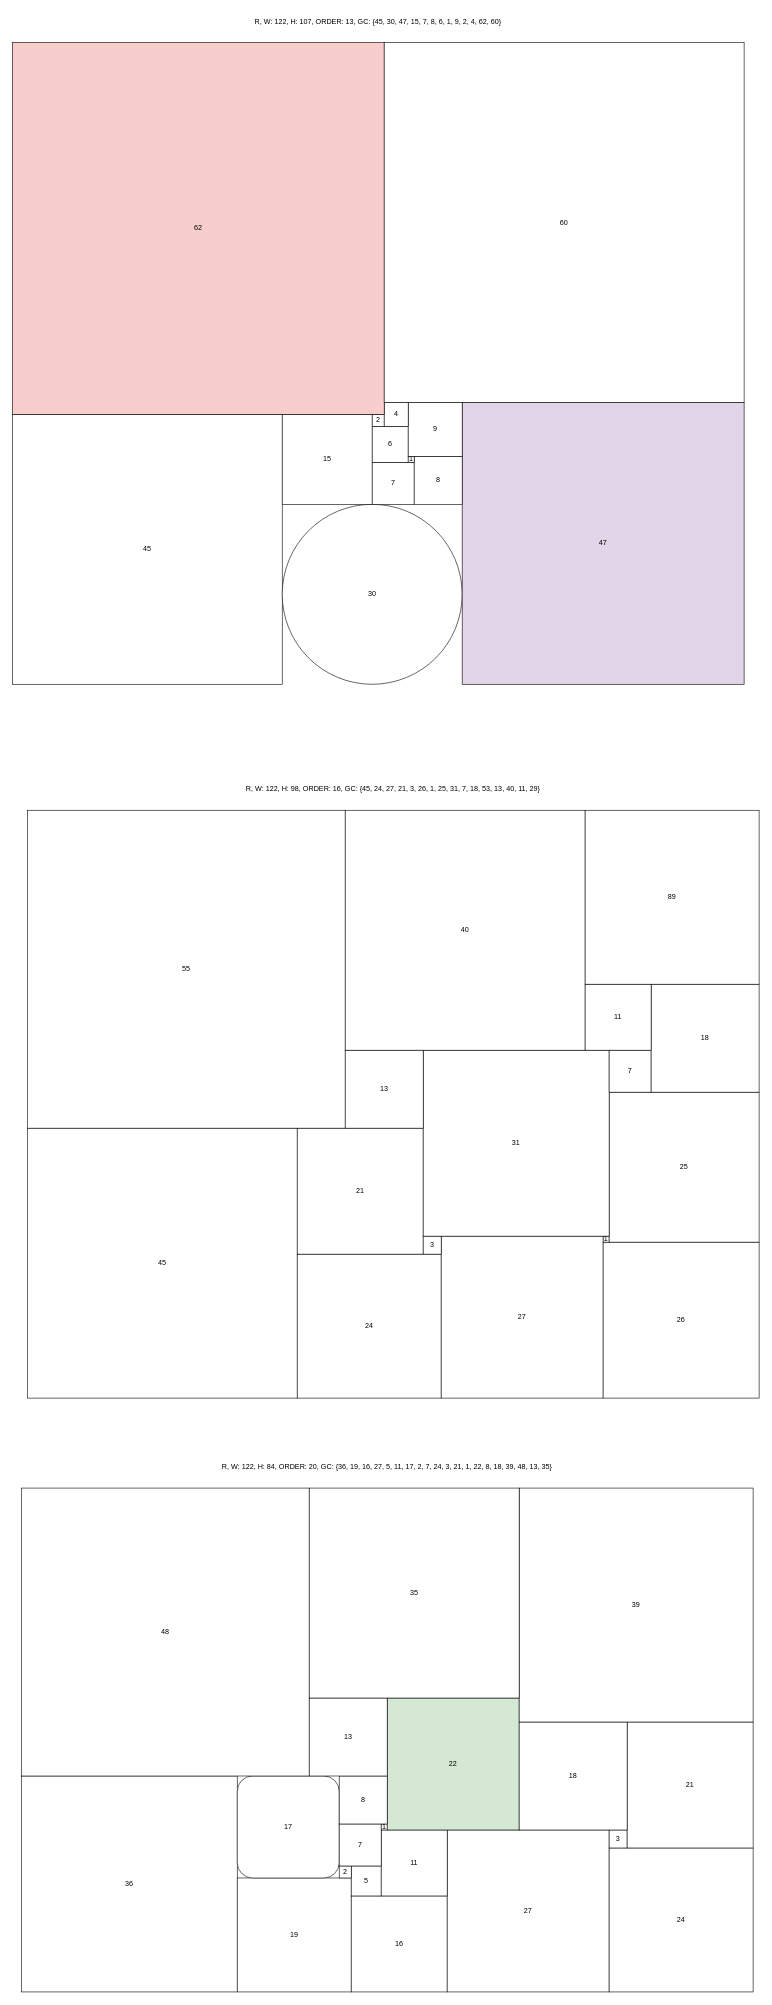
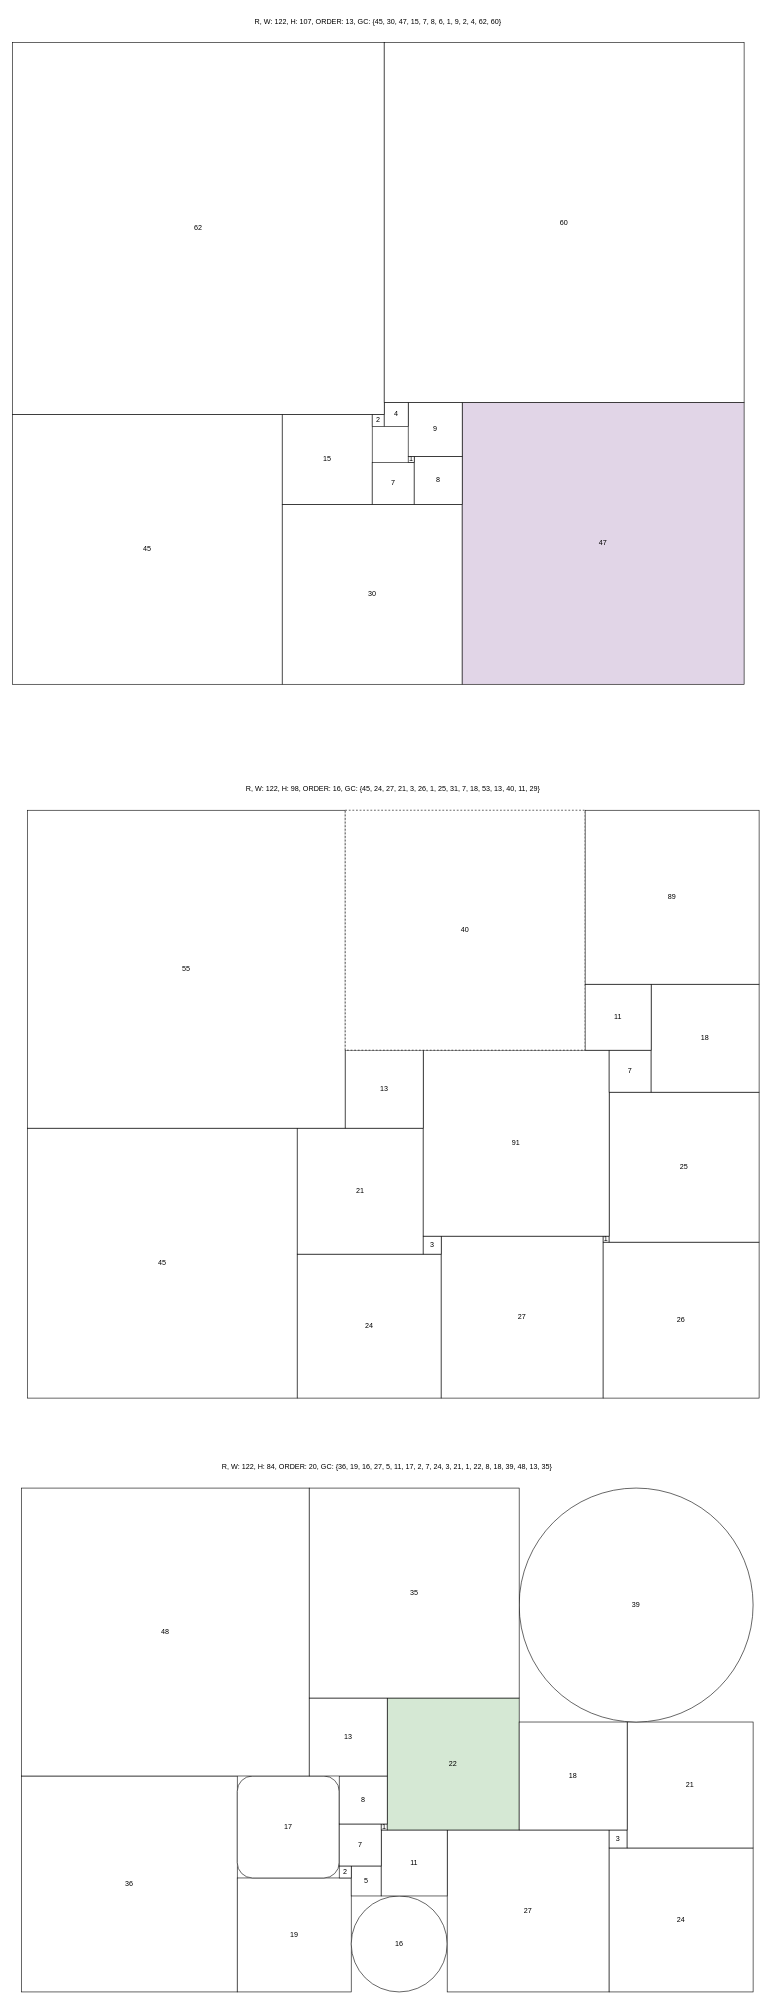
  <mxCell id="0" />
  <mxCell id="1" parent="0" />
  <mxCell id="2" value="R, W: 122, H: 107, ORDER: 13, GC: {45, 30, 47, 15, 7, 8, 6, 1, 9, 2, 4, 62, 60} " style="text;html=1;strokeColor=none;fillColor=none;align=center;verticalAlign=middle;whiteSpace=wrap;rounded=0;" parent="1" vertex="1"><mxGeometry x="20" width="1220" height="30" as="geometry" y="20" /></mxCell>
  <mxCell id="3" value="R, W: 122, H: 98, ORDER: 16, GC: {45, 24, 27, 21, 3, 26, 1, 25, 31, 7, 18, 53, 13, 40, 11, 29} " style="text;html=1;strokeColor=none;fillColor=none;align=center;verticalAlign=middle;whiteSpace=wrap;rounded=0;flipV=1;" parent="1" vertex="1"><mxGeometry x="45" y="1300" width="1220" height="30" as="geometry" /></mxCell>
  <mxCell id="4" value="R, W: 122, H: 84, ORDER: 20, GC: {36, 19, 16, 27, 5, 11, 17, 2, 7, 24, 3, 21, 1, 22, 8, 18, 39, 48, 13, 35} " style="text;html=1;strokeColor=none;fillColor=none;align=center;verticalAlign=middle;whiteSpace=wrap;rounded=0;flipV=1;" parent="1" vertex="1"><mxGeometry x="35" y="2430" width="1220" height="30" as="geometry" /></mxCell>
  <mxCell id="5" value="" style="group;flipV=1;" vertex="1" connectable="0" parent="1"><mxGeometry x="20" y="70" width="1220" height="1070" as="geometry" /></mxCell>
  <mxCell id="6" value="45" style="rounded=0;whiteSpace=wrap;html=1;" parent="5" vertex="1"><mxGeometry y="620" width="450" height="450" as="geometry" /></mxCell>
- <mxCell id="7" value="30" style="ellipse;whiteSpace=wrap;html=1;" parent="5" vertex="1"><mxGeometry x="450" y="770" width="300" height="300" as="geometry" /></mxCell>
+ <mxCell id="7" value="30" style="rounded=0;whiteSpace=wrap;html=1;" parent="5" vertex="1"><mxGeometry x="450" y="770" width="300" height="300" as="geometry" /></mxCell>
  <mxCell id="8" value="47" style="rounded=0;whiteSpace=wrap;html=1;fillColor=#e1d5e7;" parent="5" vertex="1"><mxGeometry x="750" y="600" width="470" height="470" as="geometry" /></mxCell>
  <mxCell id="9" value="15" style="rounded=0;whiteSpace=wrap;html=1;" parent="5" vertex="1"><mxGeometry x="450" y="620" width="150" height="150" as="geometry" /></mxCell>
  <mxCell id="10" value="7" style="rounded=0;whiteSpace=wrap;html=1;" parent="5" vertex="1"><mxGeometry x="600" y="700" width="70" height="70" as="geometry" /></mxCell>
  <mxCell id="11" value="8" style="rounded=0;whiteSpace=wrap;html=1;" parent="5" vertex="1"><mxGeometry x="670" y="690" width="80" height="80" as="geometry" /></mxCell>
- <mxCell id="12" value="6" style="rounded=0;whiteSpace=wrap;html=1;" parent="5" vertex="1"><mxGeometry x="600" y="640" width="60" height="60" as="geometry" /></mxCell>
  <mxCell id="13" value="1" style="rounded=0;whiteSpace=wrap;html=1;" parent="5" vertex="1"><mxGeometry x="660" y="690" width="10" height="10" as="geometry" /></mxCell>
  <mxCell id="14" value="9" style="rounded=0;whiteSpace=wrap;html=1;" parent="5" vertex="1"><mxGeometry x="660" y="600" width="90" height="90" as="geometry" /></mxCell>
  <mxCell id="15" value="2" style="rounded=0;whiteSpace=wrap;html=1;" parent="5" vertex="1"><mxGeometry x="600" y="620" width="20" height="20" as="geometry" /></mxCell>
  <mxCell id="16" value="4" style="rounded=0;whiteSpace=wrap;html=1;" parent="5" vertex="1"><mxGeometry x="620" y="600" width="40" height="40" as="geometry" /></mxCell>
- <mxCell id="17" value="62" style="rounded=0;whiteSpace=wrap;html=1;fillColor=#f8cecc;" parent="5" vertex="1"><mxGeometry width="620" height="620" as="geometry" /></mxCell>
+ <mxCell id="17" value="62" style="rounded=0;whiteSpace=wrap;html=1;" parent="5" vertex="1"><mxGeometry width="620" height="620" as="geometry" /></mxCell>
  <mxCell id="18" value="60" style="rounded=0;whiteSpace=wrap;html=1;" parent="5" vertex="1"><mxGeometry x="620" width="600" height="600" as="geometry" /></mxCell>
  <mxCell id="19" value="" style="group;flipV=1;" vertex="1" connectable="0" parent="1"><mxGeometry x="45" y="1350" width="1220" height="980" as="geometry" /></mxCell>
  <mxCell id="20" value="45" style="rounded=0;whiteSpace=wrap;html=1;" parent="19" vertex="1"><mxGeometry y="530" width="450" height="450" as="geometry" /></mxCell>
  <mxCell id="21" value="24" style="rounded=0;whiteSpace=wrap;html=1;" parent="19" vertex="1"><mxGeometry x="450" y="740" width="240" height="240" as="geometry" /></mxCell>
  <mxCell id="22" value="27" style="rounded=0;whiteSpace=wrap;html=1;" parent="19" vertex="1"><mxGeometry x="690" y="710" width="270" height="270" as="geometry" /></mxCell>
  <mxCell id="23" value="21" style="rounded=0;whiteSpace=wrap;html=1;" parent="19" vertex="1"><mxGeometry x="450" y="530" width="210" height="210" as="geometry" /></mxCell>
  <mxCell id="24" value="3" style="rounded=0;whiteSpace=wrap;html=1;" parent="19" vertex="1"><mxGeometry x="660" y="710" width="30" height="30" as="geometry" /></mxCell>
  <mxCell id="25" value="26" style="rounded=0;whiteSpace=wrap;html=1;" parent="19" vertex="1"><mxGeometry x="960" y="720" width="260" height="260" as="geometry" /></mxCell>
  <mxCell id="26" value="1" style="rounded=0;whiteSpace=wrap;html=1;" parent="19" vertex="1"><mxGeometry x="960" y="710" width="10" height="10" as="geometry" /></mxCell>
  <mxCell id="27" value="25" style="rounded=0;whiteSpace=wrap;html=1;" parent="19" vertex="1"><mxGeometry x="970" y="470" width="250" height="250" as="geometry" /></mxCell>
- <mxCell id="28" value="31" style="rounded=0;whiteSpace=wrap;html=1;" parent="19" vertex="1"><mxGeometry x="660" y="400" width="310" height="310" as="geometry" /></mxCell>
+ <mxCell id="28" value="91" style="rounded=0;whiteSpace=wrap;html=1;" parent="19" vertex="1"><mxGeometry x="660" y="400" width="310" height="310" as="geometry" /></mxCell>
  <mxCell id="29" value="7" style="rounded=0;whiteSpace=wrap;html=1;" parent="19" vertex="1"><mxGeometry x="970" y="400" width="70" height="70" as="geometry" /></mxCell>
  <mxCell id="30" value="18" style="rounded=0;whiteSpace=wrap;html=1;" parent="19" vertex="1"><mxGeometry x="1040" y="290" width="180" height="180" as="geometry" /></mxCell>
  <mxCell id="31" value="55" style="rounded=0;whiteSpace=wrap;html=1;" parent="19" vertex="1"><mxGeometry width="530" height="530" as="geometry" /></mxCell>
  <mxCell id="32" value="13" style="rounded=0;whiteSpace=wrap;html=1;" parent="19" vertex="1"><mxGeometry x="530" y="400" width="130" height="130" as="geometry" /></mxCell>
- <mxCell id="33" value="40" style="rounded=0;whiteSpace=wrap;html=1;" parent="19" vertex="1"><mxGeometry x="530" width="400" height="400" as="geometry" /></mxCell>
+ <mxCell id="33" value="40" style="rounded=0;whiteSpace=wrap;html=1;dashed=1;" parent="19" vertex="1"><mxGeometry x="530" width="400" height="400" as="geometry" /></mxCell>
  <mxCell id="34" value="11" style="rounded=0;whiteSpace=wrap;html=1;" parent="19" vertex="1"><mxGeometry x="930" y="290" width="110" height="110" as="geometry" /></mxCell>
  <mxCell id="35" value="89" style="rounded=0;whiteSpace=wrap;html=1;" parent="19" vertex="1"><mxGeometry x="930" width="290" height="290" as="geometry" /></mxCell>
  <mxCell id="36" value="" style="group;flipV=1;" vertex="1" connectable="0" parent="1"><mxGeometry x="35" y="2480" width="1220" height="840" as="geometry" /></mxCell>
  <mxCell id="37" value="36" style="rounded=0;whiteSpace=wrap;html=1;" parent="36" vertex="1"><mxGeometry y="480" width="360" height="360" as="geometry" /></mxCell>
  <mxCell id="38" value="19" style="rounded=0;whiteSpace=wrap;html=1;" parent="36" vertex="1"><mxGeometry x="360" y="650" width="190" height="190" as="geometry" /></mxCell>
- <mxCell id="39" value="16" style="rounded=0;whiteSpace=wrap;html=1;" parent="36" vertex="1"><mxGeometry x="550" y="680" width="160" height="160" as="geometry" /></mxCell>
+ <mxCell id="39" value="16" style="ellipse;whiteSpace=wrap;html=1;" parent="36" vertex="1"><mxGeometry x="550" y="680" width="160" height="160" as="geometry" /></mxCell>
  <mxCell id="40" value="27" style="rounded=0;whiteSpace=wrap;html=1;" parent="36" vertex="1"><mxGeometry x="710" y="570" width="270" height="270" as="geometry" /></mxCell>
  <mxCell id="41" value="5" style="rounded=0;whiteSpace=wrap;html=1;" parent="36" vertex="1"><mxGeometry x="550" y="630" width="50" height="50" as="geometry" /></mxCell>
  <mxCell id="42" value="11" style="rounded=0;whiteSpace=wrap;html=1;" parent="36" vertex="1"><mxGeometry x="600" y="570" width="110" height="110" as="geometry" /></mxCell>
  <mxCell id="43" value="17" style="whiteSpace=wrap;html=1;rounded=1;" parent="36" vertex="1"><mxGeometry x="360" y="480" width="170" height="170" as="geometry" /></mxCell>
  <mxCell id="44" value="2" style="rounded=0;whiteSpace=wrap;html=1;" parent="36" vertex="1"><mxGeometry x="530" y="630" width="20" height="20" as="geometry" /></mxCell>
  <mxCell id="45" value="7" style="rounded=0;whiteSpace=wrap;html=1;" parent="36" vertex="1"><mxGeometry x="530" y="560" width="70" height="70" as="geometry" /></mxCell>
  <mxCell id="46" value="24" style="rounded=0;whiteSpace=wrap;html=1;" parent="36" vertex="1"><mxGeometry x="980" y="600" width="240" height="240" as="geometry" /></mxCell>
  <mxCell id="47" value="3" style="rounded=0;whiteSpace=wrap;html=1;" parent="36" vertex="1"><mxGeometry x="980" y="570" width="30" height="30" as="geometry" /></mxCell>
  <mxCell id="48" value="21" style="rounded=0;whiteSpace=wrap;html=1;" parent="36" vertex="1"><mxGeometry x="1010" y="390" width="210" height="210" as="geometry" /></mxCell>
  <mxCell id="49" value="1" style="rounded=0;whiteSpace=wrap;html=1;" parent="36" vertex="1"><mxGeometry x="600" y="560" width="10" height="10" as="geometry" /></mxCell>
  <mxCell id="50" value="22" style="rounded=0;whiteSpace=wrap;html=1;fillColor=#d5e8d4;" parent="36" vertex="1"><mxGeometry x="610" y="350" width="220" height="220" as="geometry" /></mxCell>
  <mxCell id="51" value="8" style="rounded=0;whiteSpace=wrap;html=1;" parent="36" vertex="1"><mxGeometry x="530" y="480" width="80" height="80" as="geometry" /></mxCell>
  <mxCell id="52" value="18" style="rounded=0;whiteSpace=wrap;html=1;" parent="36" vertex="1"><mxGeometry x="830" y="390" width="180" height="180" as="geometry" /></mxCell>
- <mxCell id="53" value="39" style="rounded=0;whiteSpace=wrap;html=1;" parent="36" vertex="1"><mxGeometry x="830" width="390" height="390" as="geometry" /></mxCell>
+ <mxCell id="53" value="39" style="ellipse;whiteSpace=wrap;html=1;" parent="36" vertex="1"><mxGeometry x="830" width="390" height="390" as="geometry" /></mxCell>
  <mxCell id="54" value="48" style="rounded=0;whiteSpace=wrap;html=1;" parent="36" vertex="1"><mxGeometry width="480" height="480" as="geometry" /></mxCell>
  <mxCell id="55" value="13" style="rounded=0;whiteSpace=wrap;html=1;" parent="36" vertex="1"><mxGeometry x="480" y="350" width="130" height="130" as="geometry" /></mxCell>
  <mxCell id="56" value="35" style="rounded=0;whiteSpace=wrap;html=1;" parent="36" vertex="1"><mxGeometry x="480" width="350" height="350" as="geometry" /></mxCell>
